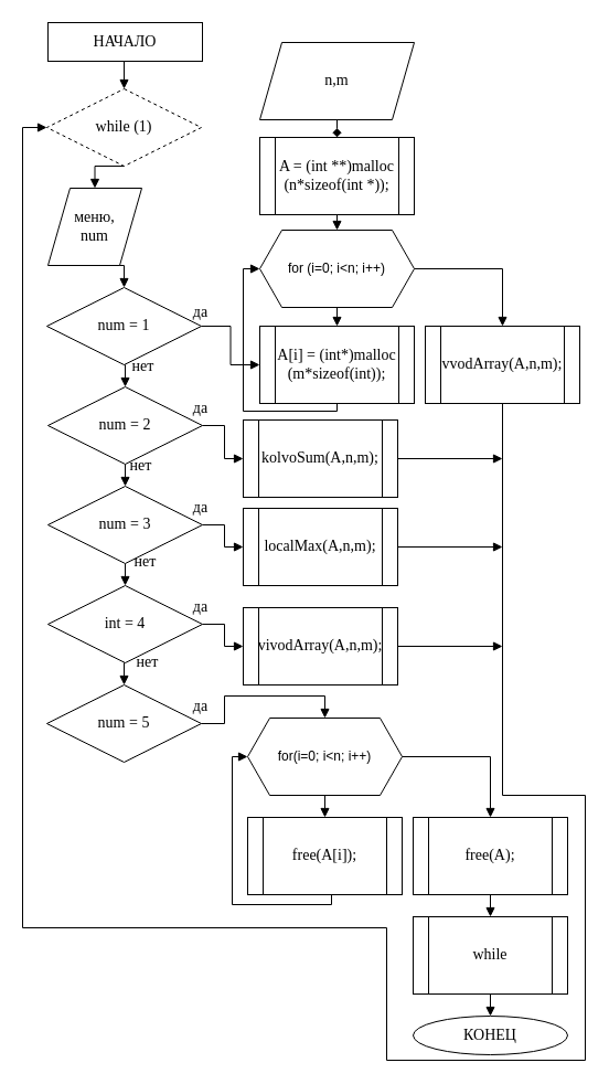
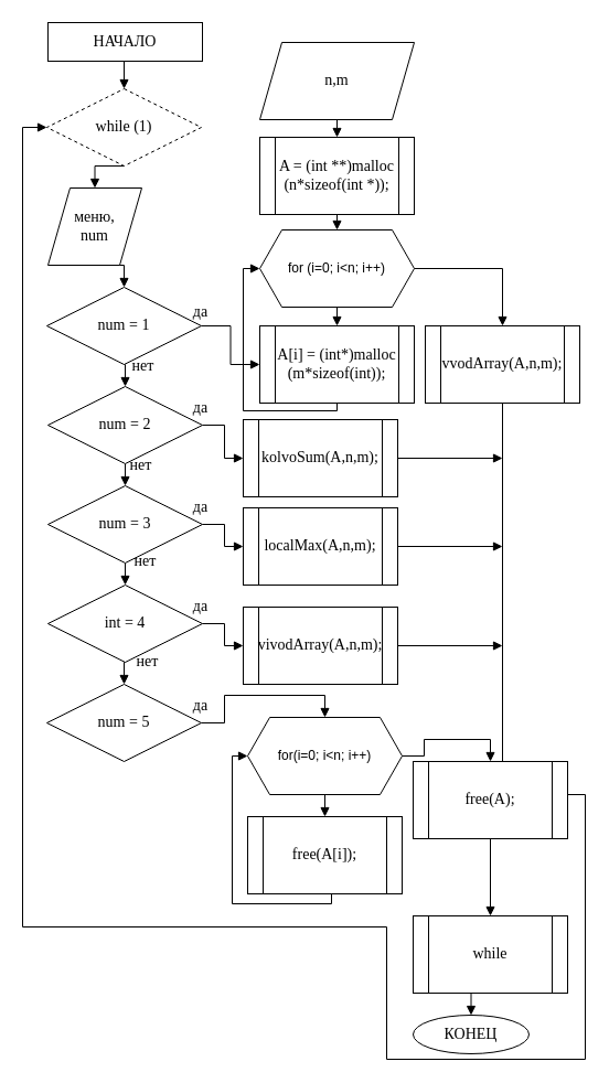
  <mxCell id="0" />
  <mxCell id="1" parent="0" />
  <mxCell id="2" style="edgeStyle=orthogonalEdgeStyle;rounded=0;orthogonalLoop=1;jettySize=auto;html=1;exitX=0.5;exitY=1;exitDx=0;exitDy=0;entryX=0.5;entryY=0;entryDx=0;entryDy=0;endArrow=block;endFill=1;" edge="1" parent="1" source="3" target="5"><mxGeometry relative="1" as="geometry" /></mxCell>
  <mxCell id="3" value="НАЧАЛО" style="whiteSpace=wrap;html=1;fontSize=14;fontFamily=Times New Roman;labelBorderColor=none;strokeWidth=1;rounded=0;" vertex="1" parent="1"><mxGeometry x="43" y="20" width="140" height="35" as="geometry" /></mxCell>
  <mxCell id="4" style="edgeStyle=orthogonalEdgeStyle;rounded=0;orthogonalLoop=1;jettySize=auto;html=1;exitX=0.5;exitY=1;exitDx=0;exitDy=0;entryX=0.5;entryY=0;entryDx=0;entryDy=0;endArrow=block;endFill=1;" edge="1" parent="1" source="5" target="7"><mxGeometry relative="1" as="geometry" /></mxCell>
  <mxCell id="5" value="while (1)" style="rhombus;whiteSpace=wrap;html=1;strokeWidth=1;fontFamily=Times New Roman;fontSize=14;dashed=1;" vertex="1" parent="1"><mxGeometry x="42" y="80" width="140" height="70" as="geometry" /></mxCell>
  <mxCell id="6" style="edgeStyle=orthogonalEdgeStyle;rounded=0;orthogonalLoop=1;jettySize=auto;html=1;exitX=0.5;exitY=1;exitDx=0;exitDy=0;entryX=0.5;entryY=0;entryDx=0;entryDy=0;endArrow=block;endFill=1;" edge="1" parent="1" source="7" target="10"><mxGeometry relative="1" as="geometry" /></mxCell>
  <mxCell id="7" value="меню,&lt;br&gt;num" style="shape=parallelogram;perimeter=parallelogramPerimeter;whiteSpace=wrap;html=1;fixedSize=1;strokeWidth=1;fontFamily=Times New Roman;fontSize=14;" vertex="1" parent="1"><mxGeometry x="43" y="170" width="85" height="70" as="geometry" /></mxCell>
  <mxCell id="8" style="edgeStyle=orthogonalEdgeStyle;rounded=0;orthogonalLoop=1;jettySize=auto;html=1;exitX=0.5;exitY=1;exitDx=0;exitDy=0;entryX=0.5;entryY=0;entryDx=0;entryDy=0;endArrow=block;endFill=1;" edge="1" parent="1" source="10" target="13"><mxGeometry relative="1" as="geometry" /></mxCell>
  <mxCell id="9" style="edgeStyle=orthogonalEdgeStyle;rounded=0;orthogonalLoop=1;jettySize=auto;html=1;exitX=1;exitY=0.5;exitDx=0;exitDy=0;endArrow=block;endFill=1;" edge="1" parent="1" source="10" target="34"><mxGeometry relative="1" as="geometry" /></mxCell>
  <mxCell id="10" value="&lt;span&gt;num = 1&lt;/span&gt;" style="rhombus;whiteSpace=wrap;html=1;strokeWidth=1;fontFamily=Times New Roman;fontSize=14;" vertex="1" parent="1"><mxGeometry x="42" y="260" width="140" height="70" as="geometry" /></mxCell>
  <mxCell id="11" style="edgeStyle=orthogonalEdgeStyle;rounded=0;orthogonalLoop=1;jettySize=auto;html=1;exitX=0.5;exitY=1;exitDx=0;exitDy=0;entryX=0.5;entryY=0;entryDx=0;entryDy=0;endArrow=block;endFill=1;" edge="1" parent="1" source="13" target="16"><mxGeometry relative="1" as="geometry" /></mxCell>
  <mxCell id="12" style="edgeStyle=orthogonalEdgeStyle;rounded=0;orthogonalLoop=1;jettySize=auto;html=1;exitX=1;exitY=0.5;exitDx=0;exitDy=0;entryX=0;entryY=0.5;entryDx=0;entryDy=0;endArrow=block;endFill=1;" edge="1" parent="1" source="13" target="38"><mxGeometry relative="1" as="geometry" /></mxCell>
  <mxCell id="13" value="&lt;span&gt;num = 2&lt;/span&gt;" style="rhombus;whiteSpace=wrap;html=1;strokeWidth=1;fontFamily=Times New Roman;fontSize=14;" vertex="1" parent="1"><mxGeometry x="43" y="350" width="140" height="70" as="geometry" /></mxCell>
  <mxCell id="14" style="edgeStyle=orthogonalEdgeStyle;rounded=0;orthogonalLoop=1;jettySize=auto;html=1;exitX=0.5;exitY=1;exitDx=0;exitDy=0;entryX=0.5;entryY=0;entryDx=0;entryDy=0;endArrow=block;endFill=1;" edge="1" parent="1" source="16" target="19"><mxGeometry relative="1" as="geometry" /></mxCell>
  <mxCell id="15" style="edgeStyle=orthogonalEdgeStyle;rounded=0;orthogonalLoop=1;jettySize=auto;html=1;exitX=1;exitY=0.5;exitDx=0;exitDy=0;endArrow=block;endFill=1;" edge="1" parent="1" source="16" target="40"><mxGeometry relative="1" as="geometry" /></mxCell>
  <mxCell id="16" value="&lt;span&gt;num = 3&lt;/span&gt;" style="rhombus;whiteSpace=wrap;html=1;strokeWidth=1;fontFamily=Times New Roman;fontSize=14;" vertex="1" parent="1"><mxGeometry x="43" y="440" width="140" height="70" as="geometry" /></mxCell>
  <mxCell id="17" style="edgeStyle=orthogonalEdgeStyle;rounded=0;orthogonalLoop=1;jettySize=auto;html=1;exitX=0.5;exitY=1;exitDx=0;exitDy=0;entryX=0.5;entryY=0;entryDx=0;entryDy=0;endArrow=block;endFill=1;" edge="1" parent="1" source="19" target="21"><mxGeometry relative="1" as="geometry" /></mxCell>
  <mxCell id="18" style="edgeStyle=orthogonalEdgeStyle;rounded=0;orthogonalLoop=1;jettySize=auto;html=1;exitX=1;exitY=0.5;exitDx=0;exitDy=0;entryX=0;entryY=0.5;entryDx=0;entryDy=0;endArrow=block;endFill=1;" edge="1" parent="1" source="19" target="49"><mxGeometry relative="1" as="geometry" /></mxCell>
  <mxCell id="19" value="&lt;span&gt;int = 4&lt;/span&gt;" style="rhombus;whiteSpace=wrap;html=1;strokeWidth=1;fontFamily=Times New Roman;fontSize=14;" vertex="1" parent="1"><mxGeometry x="43" y="530" width="140" height="70" as="geometry" /></mxCell>
  <mxCell id="20" style="edgeStyle=orthogonalEdgeStyle;rounded=0;orthogonalLoop=1;jettySize=auto;html=1;exitX=1;exitY=0.5;exitDx=0;exitDy=0;entryX=0.5;entryY=0;entryDx=0;entryDy=0;endArrow=block;endFill=1;" edge="1" parent="1" source="21" target="53"><mxGeometry relative="1" as="geometry" /></mxCell>
  <mxCell id="21" value="&lt;span&gt;num = 5&lt;/span&gt;" style="rhombus;whiteSpace=wrap;html=1;strokeWidth=1;fontFamily=Times New Roman;fontSize=14;" vertex="1" parent="1"><mxGeometry x="42" y="620" width="140" height="70" as="geometry" /></mxCell>
  <mxCell id="22" value="да" style="text;html=1;align=center;verticalAlign=middle;resizable=0;points=[];autosize=1;fontSize=14;fontFamily=Times New Roman;" vertex="1" parent="1"><mxGeometry x="166" y="273" width="30" height="20" as="geometry" /></mxCell>
  <mxCell id="23" value="нет" style="text;html=1;align=center;verticalAlign=middle;resizable=0;points=[];autosize=1;fontSize=14;fontFamily=Times New Roman;" vertex="1" parent="1"><mxGeometry x="109" y="322" width="40" height="20" as="geometry" /></mxCell>
  <mxCell id="24" value="да" style="text;html=1;align=center;verticalAlign=middle;resizable=0;points=[];autosize=1;fontSize=14;fontFamily=Times New Roman;" vertex="1" parent="1"><mxGeometry x="166" y="360" width="30" height="20" as="geometry" /></mxCell>
  <mxCell id="25" value="нет" style="text;html=1;align=center;verticalAlign=middle;resizable=0;points=[];autosize=1;fontSize=14;fontFamily=Times New Roman;" vertex="1" parent="1"><mxGeometry x="107" y="412" width="40" height="20" as="geometry" /></mxCell>
  <mxCell id="26" value="нет" style="text;html=1;align=center;verticalAlign=middle;resizable=0;points=[];autosize=1;fontSize=14;fontFamily=Times New Roman;" vertex="1" parent="1"><mxGeometry x="111" y="499" width="40" height="20" as="geometry" /></mxCell>
  <mxCell id="27" value="да" style="text;html=1;align=center;verticalAlign=middle;resizable=0;points=[];autosize=1;fontSize=14;fontFamily=Times New Roman;" vertex="1" parent="1"><mxGeometry x="166" y="540" width="30" height="20" as="geometry" /></mxCell>
  <mxCell id="28" value="да" style="text;html=1;align=center;verticalAlign=middle;resizable=0;points=[];autosize=1;fontSize=14;fontFamily=Times New Roman;" vertex="1" parent="1"><mxGeometry x="166" y="630" width="30" height="20" as="geometry" /></mxCell>
  <mxCell id="29" value="нет" style="text;html=1;align=center;verticalAlign=middle;resizable=0;points=[];autosize=1;fontSize=14;fontFamily=Times New Roman;" vertex="1" parent="1"><mxGeometry x="113" y="590" width="40" height="20" as="geometry" /></mxCell>
  <mxCell id="30" style="edgeStyle=orthogonalEdgeStyle;rounded=0;orthogonalLoop=1;jettySize=auto;html=1;exitX=0.5;exitY=1;exitDx=0;exitDy=0;entryX=0.5;entryY=0;entryDx=0;entryDy=0;endArrow=block;endFill=1;" edge="1" parent="1" source="31" target="32"><mxGeometry relative="1" as="geometry" /></mxCell>
  <mxCell id="31" value="while" style="shape=process;whiteSpace=wrap;html=1;backgroundOutline=1;strokeWidth=1;fontFamily=Times New Roman;fontSize=14;" vertex="1" parent="1"><mxGeometry x="374" y="830" width="140" height="70" as="geometry" /></mxCell>
- <mxCell id="32" value="КОНЕЦ" style="ellipse;whiteSpace=wrap;html=1;fontSize=14;fontFamily=Times New Roman;labelBorderColor=none;strokeWidth=1;" vertex="1" parent="1"><mxGeometry x="374" y="920" width="140" height="35" as="geometry" /></mxCell>
+ <mxCell id="32" value="КОНЕЦ" style="ellipse;whiteSpace=wrap;html=1;fontSize=14;fontFamily=Times New Roman;labelBorderColor=none;strokeWidth=1;" vertex="1" parent="1"><mxGeometry x="374" y="920" width="105" height="35" as="geometry" /></mxCell>
  <mxCell id="33" style="edgeStyle=orthogonalEdgeStyle;rounded=0;orthogonalLoop=1;jettySize=auto;html=1;exitX=0.5;exitY=1;exitDx=0;exitDy=0;entryX=0;entryY=0.5;entryDx=0;entryDy=0;endArrow=block;endFill=1;" edge="1" parent="1" source="34" target="47"><mxGeometry relative="1" as="geometry"><Array as="points"><mxPoint x="305" y="372" /><mxPoint x="220" y="372" /><mxPoint x="220" y="243" /></Array></mxGeometry></mxCell>
  <mxCell id="34" value="A[i] = (int*)malloc&lt;br&gt;(m*sizeof(int));" style="shape=process;whiteSpace=wrap;html=1;backgroundOutline=1;strokeWidth=1;fontFamily=Times New Roman;fontSize=14;" vertex="1" parent="1"><mxGeometry x="235" y="295" width="140" height="70" as="geometry" /></mxCell>
  <mxCell id="35" style="edgeStyle=orthogonalEdgeStyle;rounded=0;orthogonalLoop=1;jettySize=auto;html=1;exitX=0.5;exitY=1;exitDx=0;exitDy=0;entryX=0;entryY=0.5;entryDx=0;entryDy=0;endArrow=block;endFill=1;" edge="1" parent="1" source="36" target="5"><mxGeometry relative="1" as="geometry"><Array as="points"><mxPoint x="455" y="720" /><mxPoint x="530" y="720" /><mxPoint x="530" y="960" /><mxPoint x="350" y="960" /><mxPoint x="350" y="840" /><mxPoint x="20" y="840" /><mxPoint x="20" y="115" /></Array></mxGeometry></mxCell>
  <mxCell id="36" value="vvodArray(A,n,m);" style="shape=process;whiteSpace=wrap;html=1;backgroundOutline=1;strokeWidth=1;fontFamily=Times New Roman;fontSize=14;" vertex="1" parent="1"><mxGeometry x="385" y="295" width="140" height="70" as="geometry" /></mxCell>
  <mxCell id="37" style="edgeStyle=orthogonalEdgeStyle;rounded=0;orthogonalLoop=1;jettySize=auto;html=1;exitX=1;exitY=0.5;exitDx=0;exitDy=0;endArrow=block;endFill=1;" edge="1" parent="1" source="38"><mxGeometry relative="1" as="geometry"><mxPoint x="455" y="415" as="targetPoint" /></mxGeometry></mxCell>
  <mxCell id="38" value="kolvoSum(A,n,m);" style="shape=process;whiteSpace=wrap;html=1;backgroundOutline=1;strokeWidth=1;fontFamily=Times New Roman;fontSize=14;" vertex="1" parent="1"><mxGeometry x="220" y="380" width="140" height="70" as="geometry" /></mxCell>
  <mxCell id="39" style="edgeStyle=orthogonalEdgeStyle;rounded=0;orthogonalLoop=1;jettySize=auto;html=1;exitX=1;exitY=0.5;exitDx=0;exitDy=0;endArrow=block;endFill=1;" edge="1" parent="1" source="40"><mxGeometry relative="1" as="geometry"><mxPoint x="455" y="495" as="targetPoint" /></mxGeometry></mxCell>
  <mxCell id="40" value="localMax(A,n,m);" style="shape=process;whiteSpace=wrap;html=1;backgroundOutline=1;strokeWidth=1;fontFamily=Times New Roman;fontSize=14;" vertex="1" parent="1"><mxGeometry x="220" y="460" width="140" height="70" as="geometry" /></mxCell>
- <mxCell id="41" style="edgeStyle=orthogonalEdgeStyle;rounded=0;orthogonalLoop=1;jettySize=auto;html=1;exitX=0.5;exitY=1;exitDx=0;exitDy=0;endArrow=diamond;endFill=1;entryX=0.5;entryY=0;entryDx=0;entryDy=0;" edge="1" parent="1" source="42" target="44"><mxGeometry relative="1" as="geometry"><mxPoint x="306" y="122" as="targetPoint" /></mxGeometry></mxCell>
+ <mxCell id="41" style="edgeStyle=orthogonalEdgeStyle;rounded=0;orthogonalLoop=1;jettySize=auto;html=1;exitX=0.5;exitY=1;exitDx=0;exitDy=0;endArrow=block;endFill=1;entryX=0.5;entryY=0;entryDx=0;entryDy=0;" edge="1" parent="1" source="42" target="44"><mxGeometry relative="1" as="geometry"><mxPoint x="306" y="122" as="targetPoint" /></mxGeometry></mxCell>
  <mxCell id="42" value="n,m" style="shape=parallelogram;perimeter=parallelogramPerimeter;whiteSpace=wrap;html=1;fixedSize=1;strokeWidth=1;fontFamily=Times New Roman;fontSize=14;" vertex="1" parent="1"><mxGeometry x="235" y="38" width="140" height="70" as="geometry" /></mxCell>
  <mxCell id="43" style="edgeStyle=orthogonalEdgeStyle;rounded=0;orthogonalLoop=1;jettySize=auto;html=1;exitX=0.5;exitY=1;exitDx=0;exitDy=0;endArrow=block;endFill=1;" edge="1" parent="1" source="44"><mxGeometry relative="1" as="geometry"><mxPoint x="305" y="208" as="targetPoint" /></mxGeometry></mxCell>
  <mxCell id="44" value="A = (int **)malloc&lt;br&gt;(n*sizeof(int *));" style="shape=process;whiteSpace=wrap;html=1;backgroundOutline=1;strokeWidth=1;fontFamily=Times New Roman;fontSize=14;" vertex="1" parent="1"><mxGeometry x="235" y="124" width="140" height="70" as="geometry" /></mxCell>
  <mxCell id="45" style="edgeStyle=orthogonalEdgeStyle;rounded=0;orthogonalLoop=1;jettySize=auto;html=1;exitX=0.5;exitY=1;exitDx=0;exitDy=0;entryX=0.5;entryY=0;entryDx=0;entryDy=0;endArrow=block;endFill=1;" edge="1" parent="1" source="47" target="34"><mxGeometry relative="1" as="geometry" /></mxCell>
  <mxCell id="46" style="edgeStyle=orthogonalEdgeStyle;rounded=0;orthogonalLoop=1;jettySize=auto;html=1;exitX=1;exitY=0.5;exitDx=0;exitDy=0;endArrow=block;endFill=1;entryX=0.5;entryY=0;entryDx=0;entryDy=0;" edge="1" parent="1" source="47" target="36"><mxGeometry relative="1" as="geometry"><mxPoint x="415" y="298" as="targetPoint" /></mxGeometry></mxCell>
  <mxCell id="47" value="for (i=0; i&amp;lt;n; i++)" style="shape=hexagon;perimeter=hexagonPerimeter2;whiteSpace=wrap;html=1;fixedSize=1;" vertex="1" parent="1"><mxGeometry x="235" y="208" width="140" height="70" as="geometry" /></mxCell>
  <mxCell id="48" style="edgeStyle=orthogonalEdgeStyle;rounded=0;orthogonalLoop=1;jettySize=auto;html=1;exitX=1;exitY=0.5;exitDx=0;exitDy=0;endArrow=block;endFill=1;" edge="1" parent="1" source="49"><mxGeometry relative="1" as="geometry"><mxPoint x="455" y="585" as="targetPoint" /></mxGeometry></mxCell>
  <mxCell id="49" value="vivodArray(A,n,m);" style="shape=process;whiteSpace=wrap;html=1;backgroundOutline=1;strokeWidth=1;fontFamily=Times New Roman;fontSize=14;" vertex="1" parent="1"><mxGeometry x="220" y="550" width="140" height="70" as="geometry" /></mxCell>
  <mxCell id="50" value="да" style="text;html=1;align=center;verticalAlign=middle;resizable=0;points=[];autosize=1;fontSize=14;fontFamily=Times New Roman;" vertex="1" parent="1"><mxGeometry x="166" y="450" width="30" height="20" as="geometry" /></mxCell>
  <mxCell id="51" style="edgeStyle=orthogonalEdgeStyle;rounded=0;orthogonalLoop=1;jettySize=auto;html=1;exitX=0.5;exitY=1;exitDx=0;exitDy=0;entryX=0.5;entryY=0;entryDx=0;entryDy=0;endArrow=block;endFill=1;" edge="1" parent="1" source="53" target="55"><mxGeometry relative="1" as="geometry" /></mxCell>
  <mxCell id="52" style="edgeStyle=orthogonalEdgeStyle;rounded=0;orthogonalLoop=1;jettySize=auto;html=1;exitX=1;exitY=0.5;exitDx=0;exitDy=0;entryX=0.5;entryY=0;entryDx=0;entryDy=0;endArrow=block;endFill=1;" edge="1" parent="1" source="53" target="57"><mxGeometry relative="1" as="geometry" /></mxCell>
  <mxCell id="53" value="for(i=0; i&amp;lt;n; i++)" style="shape=hexagon;perimeter=hexagonPerimeter2;whiteSpace=wrap;html=1;fixedSize=1;" vertex="1" parent="1"><mxGeometry x="224" y="650" width="140" height="70" as="geometry" /></mxCell>
  <mxCell id="54" style="edgeStyle=orthogonalEdgeStyle;rounded=0;orthogonalLoop=1;jettySize=auto;html=1;exitX=0.5;exitY=1;exitDx=0;exitDy=0;endArrow=block;endFill=1;" edge="1" parent="1"><mxGeometry relative="1" as="geometry"><mxPoint x="300" y="810" as="sourcePoint" /><mxPoint x="224" y="685" as="targetPoint" /><Array as="points"><mxPoint x="300" y="819" /><mxPoint x="210" y="819" /><mxPoint x="210" y="685" /></Array></mxGeometry></mxCell>
  <mxCell id="55" value="free(A[i]);" style="shape=process;whiteSpace=wrap;html=1;backgroundOutline=1;strokeWidth=1;fontFamily=Times New Roman;fontSize=14;" vertex="1" parent="1"><mxGeometry x="224" y="740" width="140" height="70" as="geometry" /></mxCell>
  <mxCell id="56" style="edgeStyle=orthogonalEdgeStyle;rounded=0;orthogonalLoop=1;jettySize=auto;html=1;exitX=0.5;exitY=1;exitDx=0;exitDy=0;entryX=0.5;entryY=0;entryDx=0;entryDy=0;endArrow=block;endFill=1;" edge="1" parent="1" source="57" target="31"><mxGeometry relative="1" as="geometry" /></mxCell>
- <mxCell id="57" value="free(A);" style="shape=process;whiteSpace=wrap;html=1;backgroundOutline=1;strokeWidth=1;fontFamily=Times New Roman;fontSize=14;" vertex="1" parent="1"><mxGeometry x="374" y="740" width="140" height="70" as="geometry" /></mxCell>
+ <mxCell id="57" value="free(A);" style="shape=process;whiteSpace=wrap;html=1;backgroundOutline=1;strokeWidth=1;fontFamily=Times New Roman;fontSize=14;" vertex="1" parent="1"><mxGeometry x="374" y="690" width="140" height="70" as="geometry" /></mxCell>
